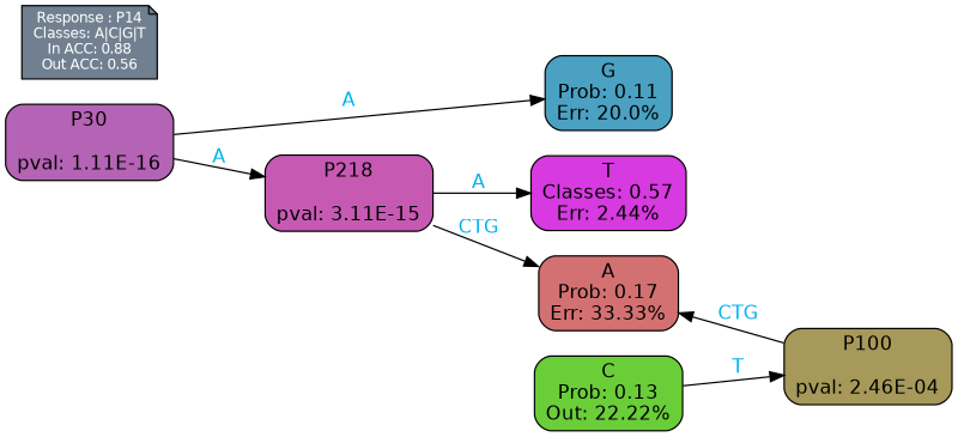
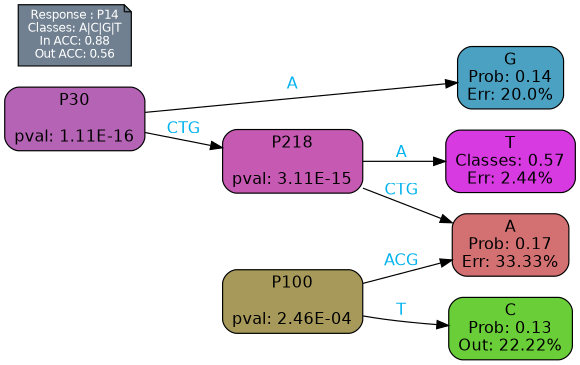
  digraph {
    rankdir=LR
    ranksep=equally
    splines=polylines
    node [color=black fontname=helvetica shape=box style="filled, rounded"]
    edge [fontcolor=deepskyblue2 fontname=helvetica]
-   n1 [fillcolor="#4ba1c2" label="G\nProb: 0.11\nErr: 20.0%"]
+   n1 [fillcolor="#4ba1c2" label="G\nProb: 0.14\nErr: 20.0%"]
    n2 [fillcolor="#d73ae0" label="T\nClasses: 0.57\nErr: 2.44%"]
    n3 [fillcolor="#d37172" label="A\nProb: 0.17\nErr: 33.33%"]
    n4 [fillcolor="#6ace39" label="C\nProb: 0.13\nOut: 22.22%"]
    n5 [align=left fillcolor=slategray fontcolor=white fontsize=10 label="Response : P14\nClasses: A|C|G|T\nIn ACC: 0.88\nOut ACC: 0.56\n" shape=note style=filled]
    n6 [fillcolor="#b564b5" label="P30\n\npval: 1.11E-16"]
    n7 [fillcolor="#c65ab3" label="P218\n\npval: 3.11E-15"]
    n8 [fillcolor="#a69959" label="P100\n\npval: 2.46E-04"]
    subgraph sub_1 {
      rank=same
      n1
      n2
      n3
      n4
    }
    subgraph sub_2 {
      rank=same
      n5
      n6
    }
    n6 -> n1 [label=A]
-   n6 -> n7 [label=A]
+   n6 -> n7 [label=CTG]
    n7 -> n2 [label=A]
    n7 -> n3 [label=CTG]
-   n8 -> n3 [label=CTG]
-   n4 -> n8 [label=T]
+   n8 -> n3 [label=ACG]
+   n8 -> n4 [label=T]
  }
